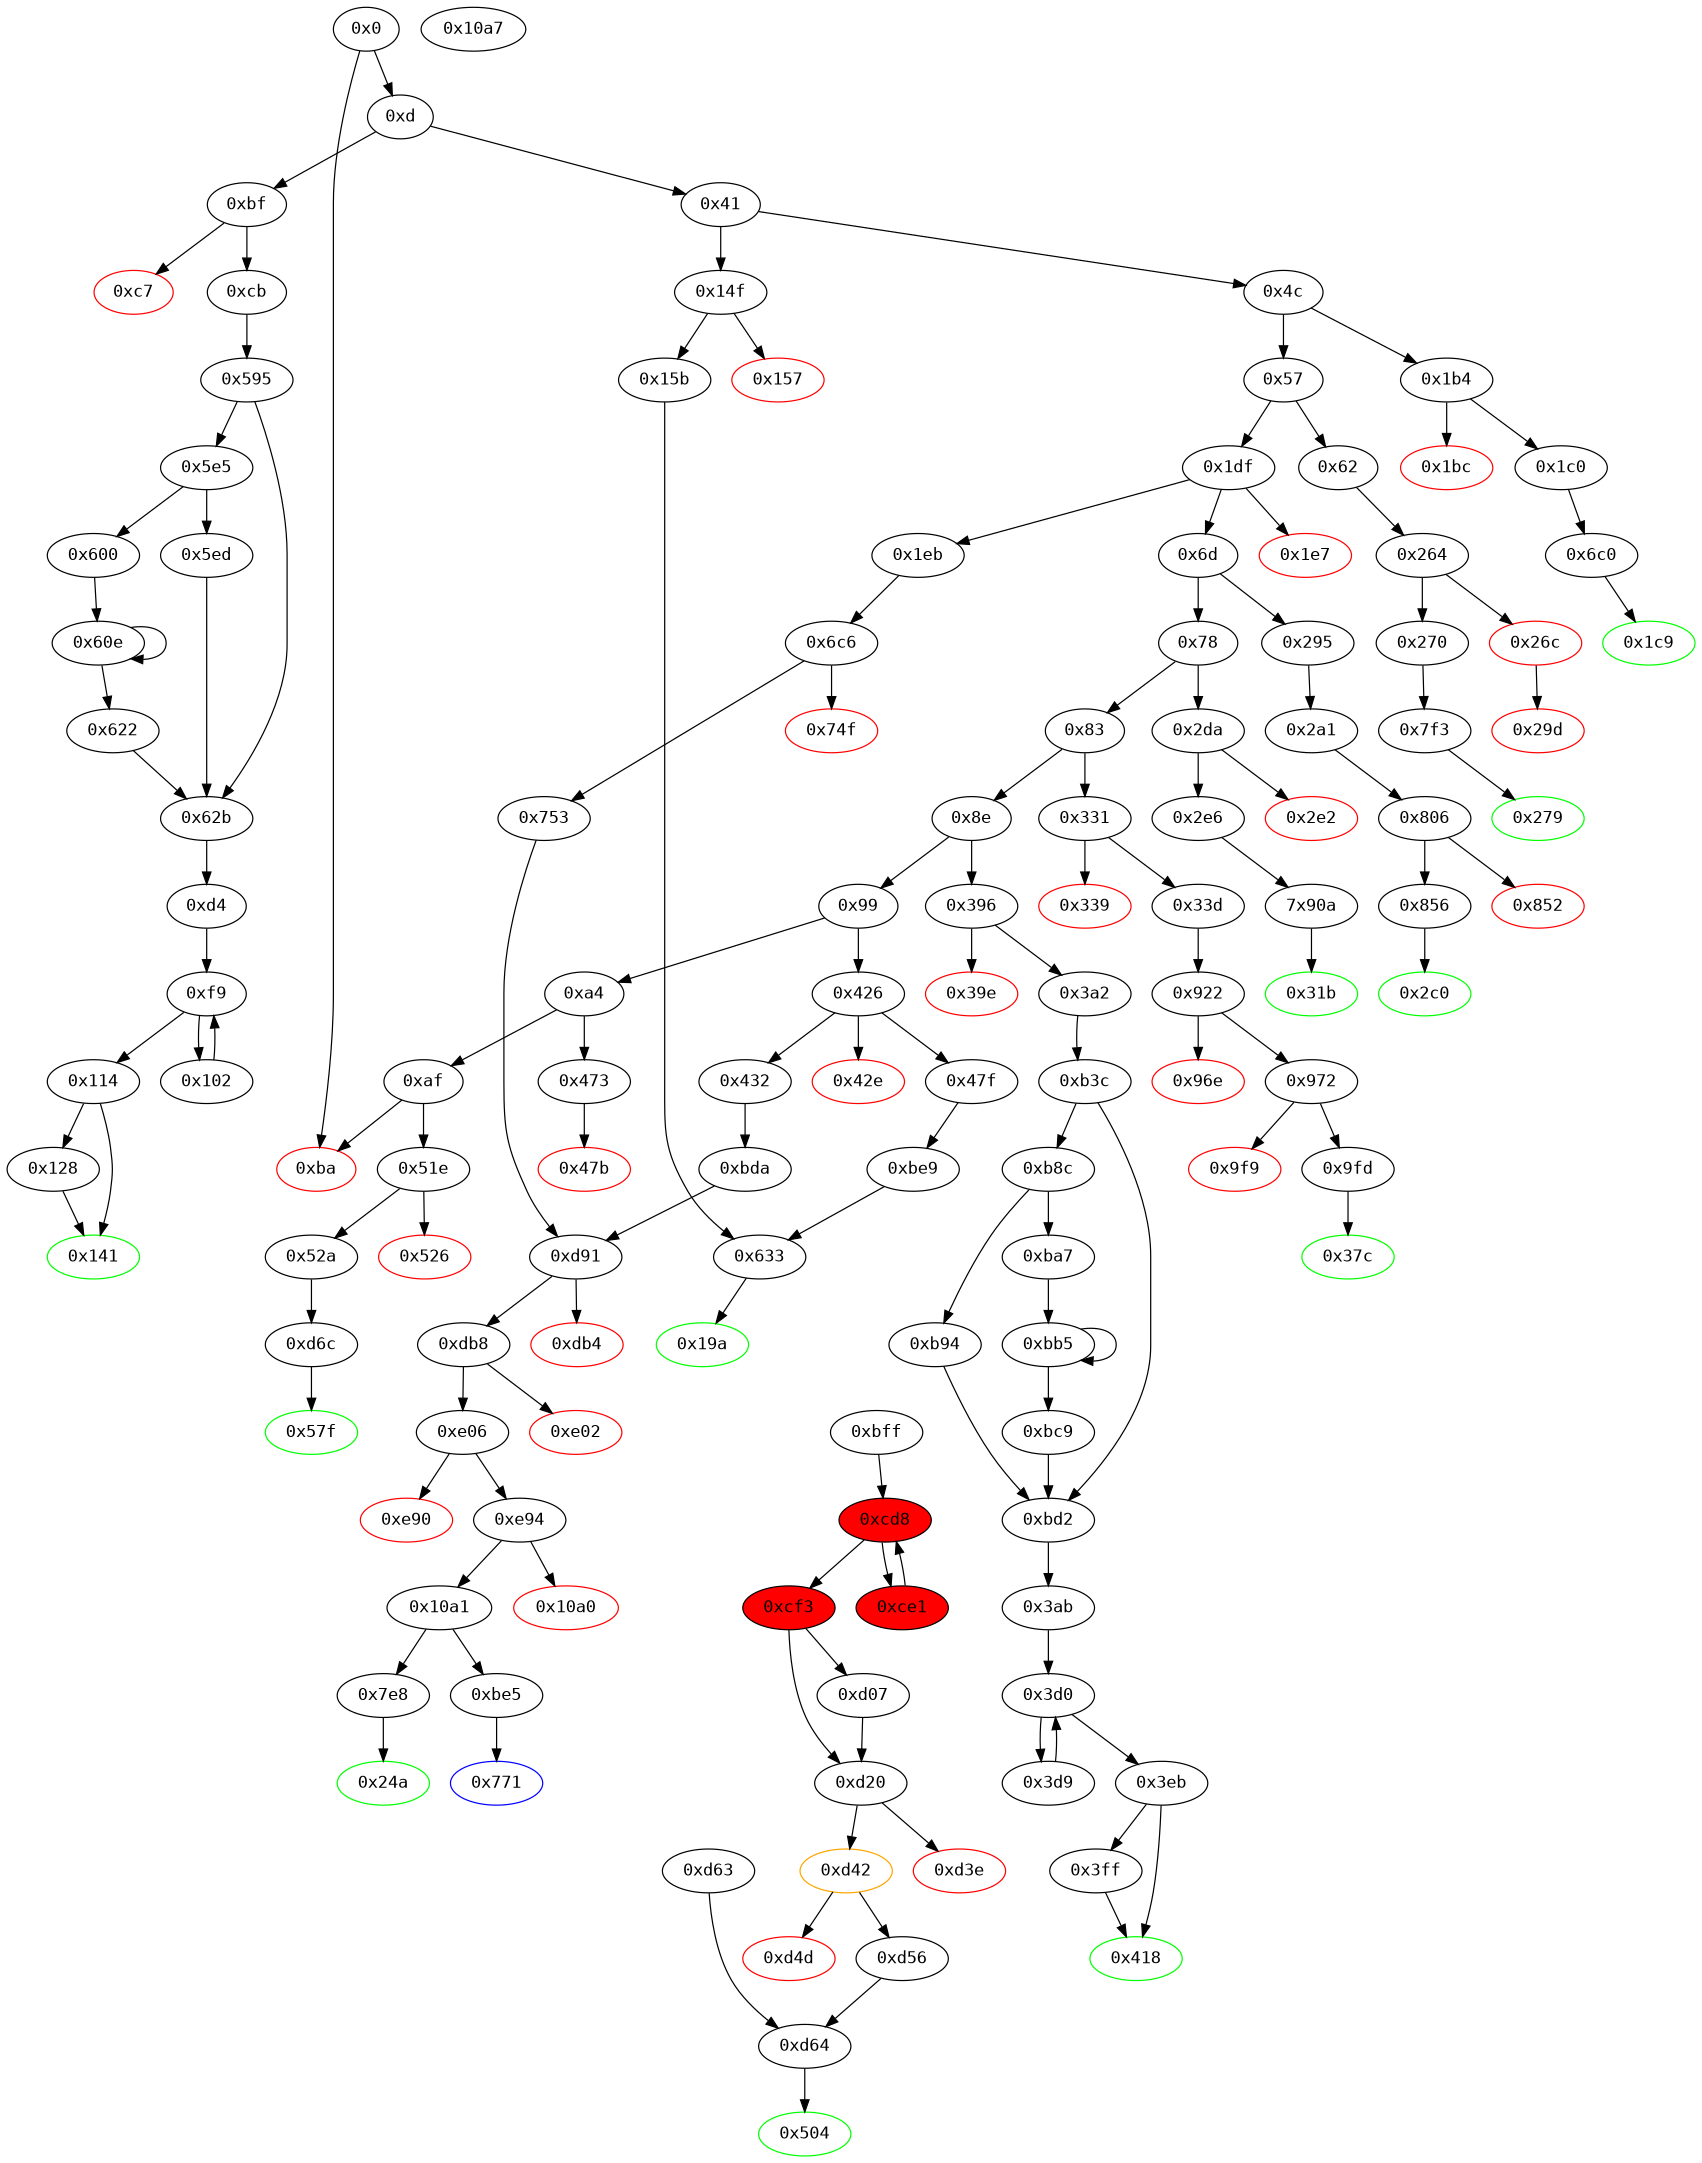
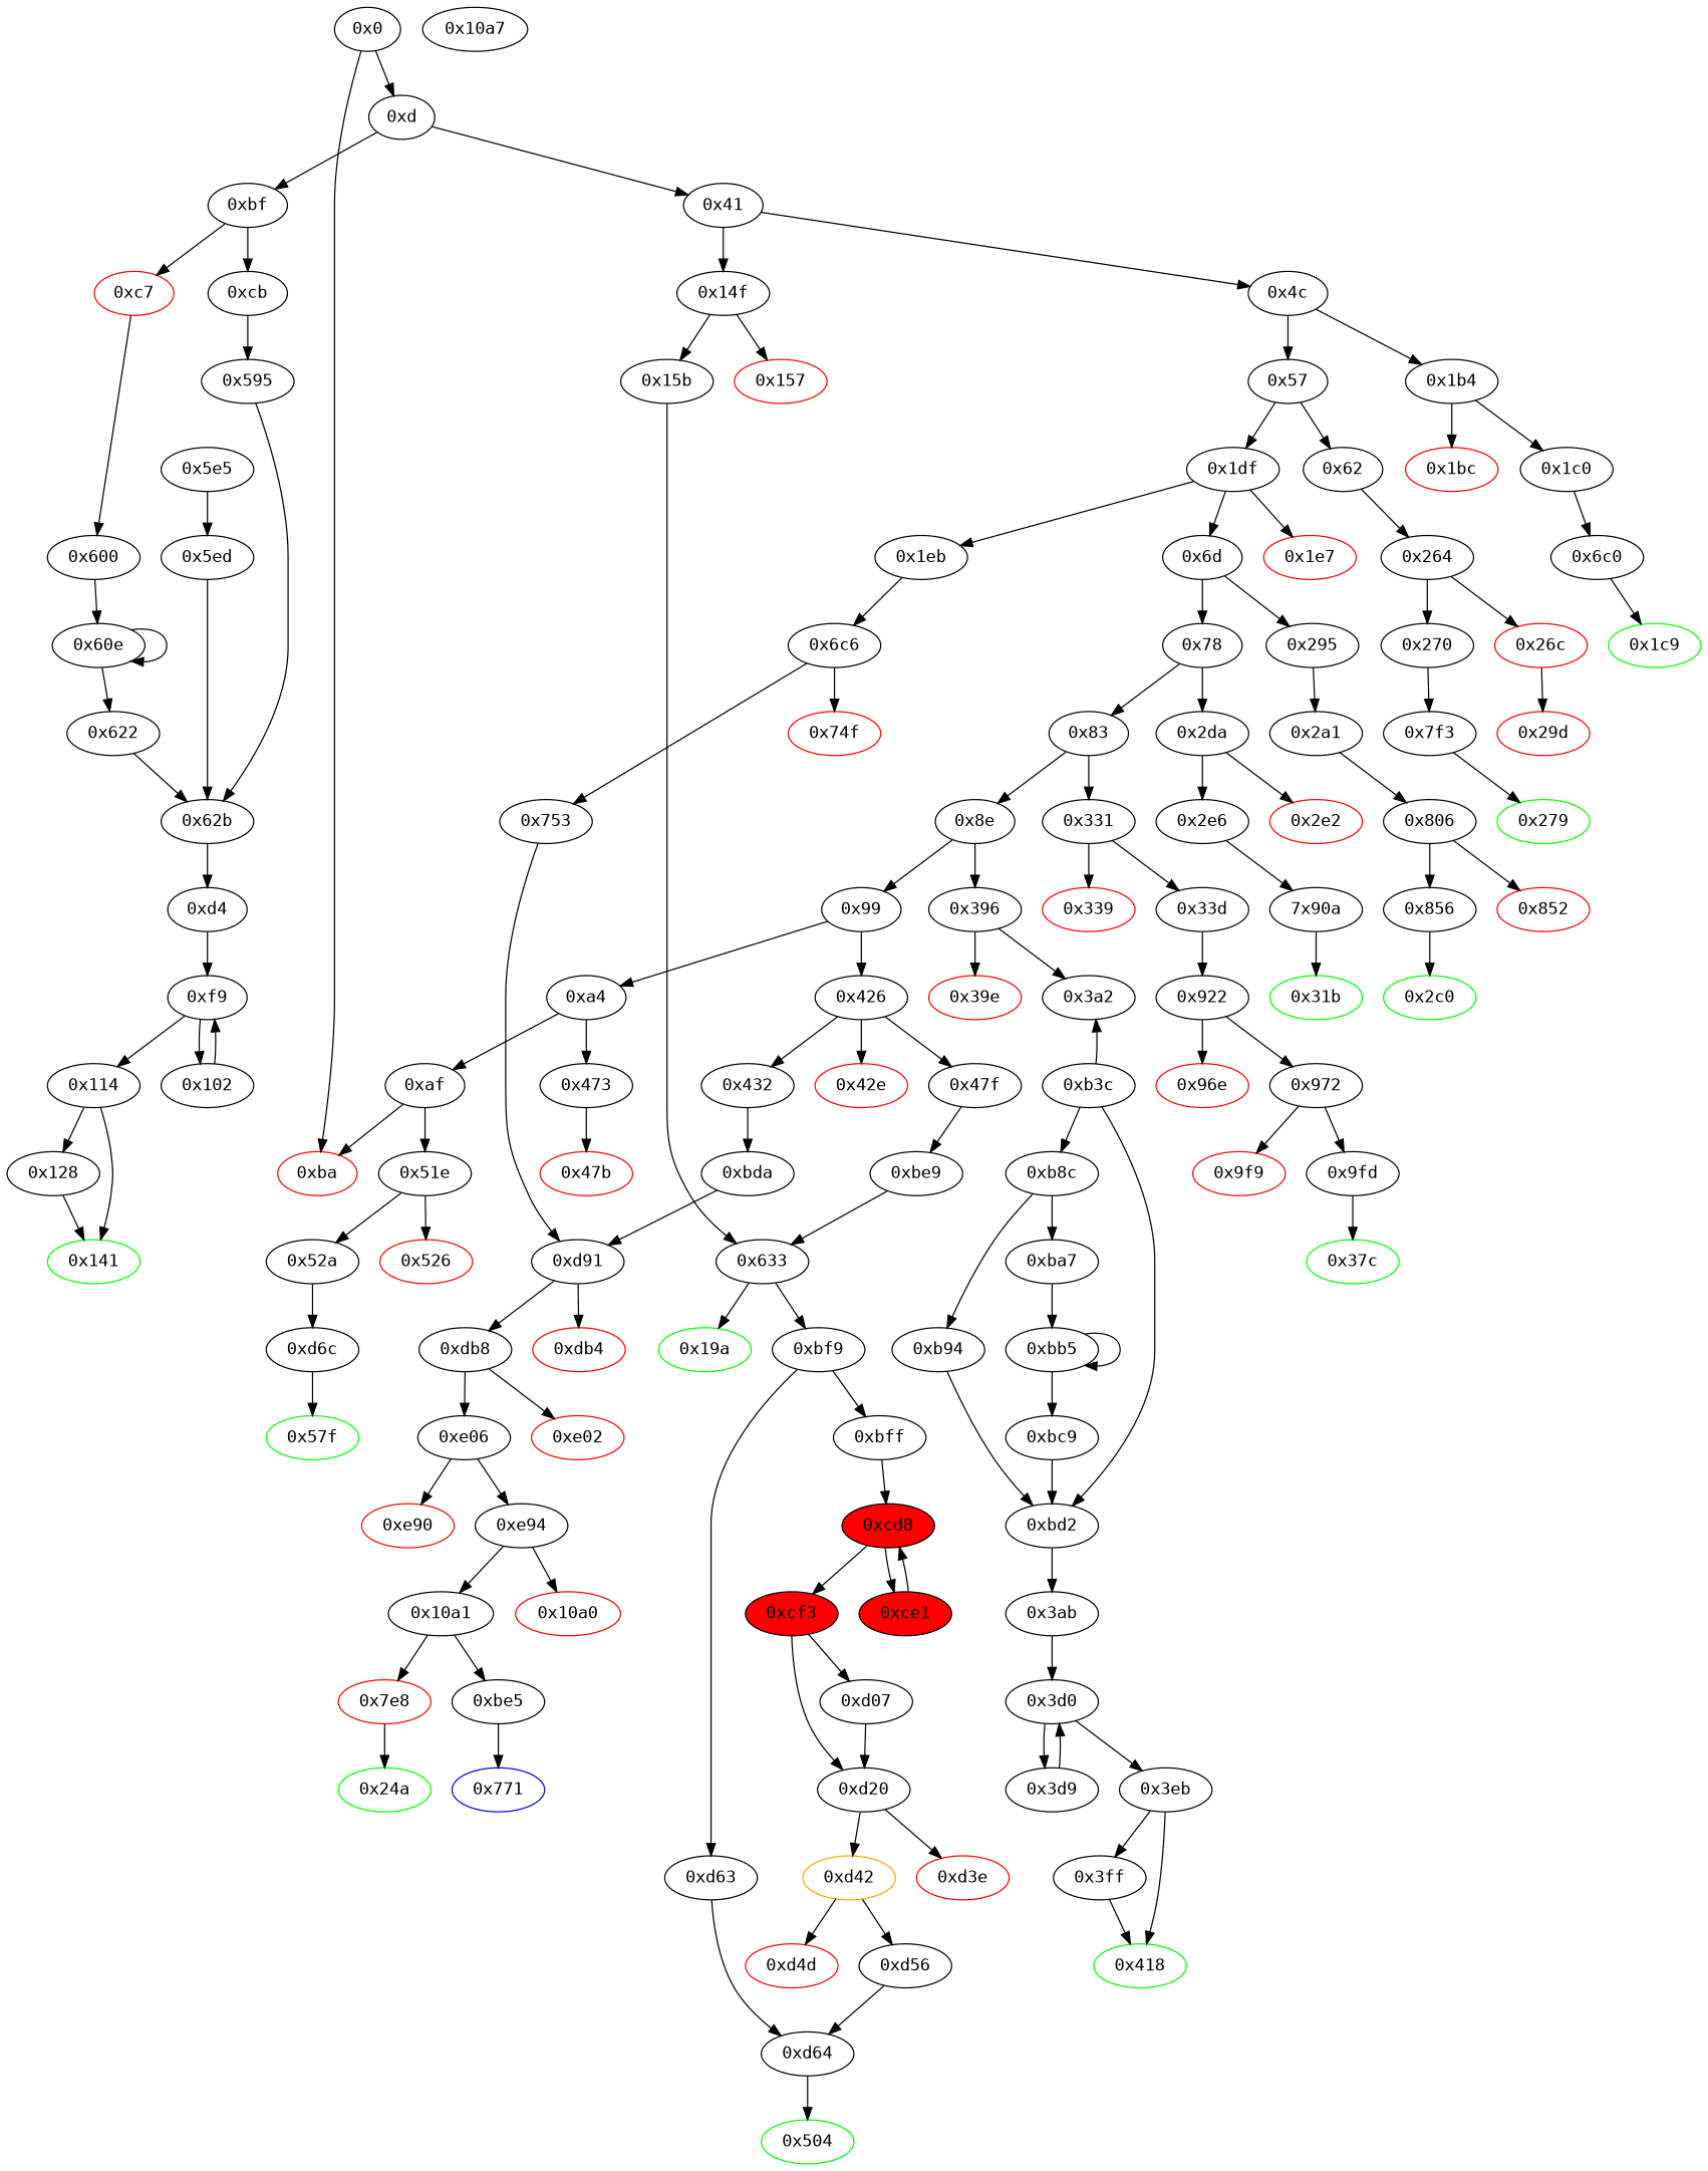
  digraph {
    fontname="DejaVu Sans Mono"
    node [fillcolor=white fontname="DejaVu Sans Mono" style=filled]
    edge [fontname="DejaVu Sans Mono"]
    "0xa4"
    "0xaf"
    "0x473"
    "0xba" [color=red]
    "0x51e"
    "0x47b" [color=red]
    "0x42e" [color=red]
    "0x426"
    "0x432"
    "0x47f"
    "0xbda"
    "0x24a" [color=green]
-   "0x7e8"
+   "0x7e8" [color=red]
    "0xba7"
    "0xbb5"
    "0xbc9"
    "0xb3c"
    "0xbd2"
    "0xb8c"
    "0x3ab"
    "0xb94"
    "0x157" [color=red]
    "0x3d0"
    "0x3d9"
    "0x3eb"
    "0x3ff"
    "0x418" [color=green]
    "0xd3e" [color=red]
    "0xd20"
    "0xd42" [color=orange]
    "0xd4d" [color=red]
    "0xd56"
    "0x96e" [color=red]
    "0x922"
    "0x972"
    "0x9f9" [color=red]
    "0x9fd"
    "0x19a" [color=green]
    "0x52a"
    "0x526" [color=red]
    "0x1eb"
    "0x6c6"
    "0x753"
    "0x74f" [color=red]
    "0x633"
+   "0xbf9"
    "0xd63"
    "0xbff"
    "0x10a1"
    "0xbe5"
    n51 [color=blue label="0x771"]
    "0x141" [color=green]
    "0x114"
    "0x128"
    "0x5ed"
    "0x62b"
    "0xd4"
    "0x622"
    "0x595"
    "0x5e5"
    "0x600"
    "0xc7" [color=red]
    "0xbf"
    "0xcb"
    "0x0"
    "0xd"
    "0x41"
    "0x83"
    "0x8e"
    "0x331"
    "0x99"
    "0x396"
    "0x33d"
    "0x339" [color=red]
    "0xd91"
    "0xdb4" [color=red]
    "0xdb8"
    "0xcd8" [fillcolor=red]
    "0xcf3" [fillcolor=red]
    "0xce1" [fillcolor=red]
    "0xd07"
    "0x4c"
    "0x57"
    "0x1b4"
    "0x62"
    "0x1df"
    "0x1c0"
    "0x1bc" [color=red]
    "0xe02" [color=red]
    "0x2c0" [color=green]
    "0x852" [color=red]
    "0x6c0"
    "0x1c9" [color=green]
    "0x39e" [color=red]
    "0x2da"
    "0x2e6"
    "0x2e2" [color=red]
    n98 [label="7x90a"]
    "0x295"
    "0x2a1"
    "0x806"
    "0x29d" [color=red]
    "0xf9"
    "0x102"
    "0x14f"
    "0x15b"
    "0x264"
    "0x6d"
    "0x78"
    "0x270"
    "0x26c" [color=red]
    "0x31b" [color=green]
    "0x60e"
    "0xbe9"
    "0x279" [color=green]
    "0x7f3"
    "0x3a2"
    "0xe06"
    "0xe94"
    "0xe90" [color=red]
    "0x10a0" [color=red]
    "0xd64"
    "0x504" [color=green]
    "0x37c" [color=green]
    "0x856"
    "0x10a7"
    "0x57f" [color=green]
    "0xd6c"
    "0x1e7" [color=red]
    "0xa4" -> "0xaf"
    "0xa4" -> "0x473"
    "0xaf" -> "0xba"
    "0xaf" -> "0x51e"
    "0x473" -> "0x47b"
    "0x51e" -> "0x52a"
    "0x51e" -> "0x526"
    "0x426" -> "0x42e"
    "0x426" -> "0x432"
    "0x426" -> "0x47f"
    "0x432" -> "0xbda"
    "0x47f" -> "0xbe9"
    "0xbda" -> "0xd91"
    "0x7e8" -> "0x24a"
    "0xba7" -> "0xbb5"
    "0xbb5" -> "0xbb5"
    "0xbb5" -> "0xbc9"
    "0xbc9" -> "0xbd2"
    "0xb3c" -> "0xbd2"
    "0xb3c" -> "0xb8c"
    "0xbd2" -> "0x3ab"
    "0xb8c" -> "0xba7"
    "0xb8c" -> "0xb94"
    "0x3ab" -> "0x3d0"
    "0xb94" -> "0xbd2"
    "0x3d0" -> "0x3d9"
    "0x3d0" -> "0x3eb"
    "0x3d9" -> "0x3d0"
    "0x3eb" -> "0x3ff"
    "0x3eb" -> "0x418"
    "0x3ff" -> "0x418"
    "0xd20" -> "0xd3e"
    "0xd20" -> "0xd42"
    "0xd42" -> "0xd4d"
    "0xd42" -> "0xd56"
    "0xd56" -> "0xd64"
    "0x922" -> "0x96e"
    "0x922" -> "0x972"
    "0x972" -> "0x9f9"
    "0x972" -> "0x9fd"
    "0x9fd" -> "0x37c"
    "0x52a" -> "0xd6c"
    "0x1eb" -> "0x6c6"
    "0x6c6" -> "0x753"
    "0x6c6" -> "0x74f"
    "0x753" -> "0xd91"
    "0x633" -> "0x19a"
+   "0x633" -> "0xbf9"
+   "0xbf9" -> "0xd63"
+   "0xbf9" -> "0xbff"
    "0xd63" -> "0xd64"
    "0xbff" -> "0xcd8"
    "0x10a1" -> "0x7e8"
    "0x10a1" -> "0xbe5"
    "0xbe5" -> n51
    "0x114" -> "0x141"
    "0x114" -> "0x128"
    "0x128" -> "0x141"
    "0x5ed" -> "0x62b"
    "0x62b" -> "0xd4"
    "0xd4" -> "0xf9"
    "0x622" -> "0x62b"
    "0x595" -> "0x62b"
-   "0x595" -> "0x5e5"
    "0x5e5" -> "0x5ed"
-   "0x5e5" -> "0x600"
+   "0xc7" -> "0x600"
    "0x600" -> "0x60e"
    "0xbf" -> "0xc7"
    "0xbf" -> "0xcb"
    "0xcb" -> "0x595"
    "0x0" -> "0xba"
    "0x0" -> "0xd"
    "0xd" -> "0xbf"
    "0xd" -> "0x41"
    "0x41" -> "0x4c"
    "0x41" -> "0x14f"
    "0x83" -> "0x8e"
    "0x83" -> "0x331"
    "0x8e" -> "0x99"
    "0x8e" -> "0x396"
    "0x331" -> "0x33d"
    "0x331" -> "0x339"
    "0x99" -> "0xa4"
    "0x99" -> "0x426"
    "0x396" -> "0x39e"
    "0x396" -> "0x3a2"
    "0x33d" -> "0x922"
    "0xd91" -> "0xdb4"
    "0xd91" -> "0xdb8"
    "0xdb8" -> "0xe02"
    "0xdb8" -> "0xe06"
    "0xcd8" -> "0xcf3"
    "0xcd8" -> "0xce1"
    "0xcf3" -> "0xd20"
    "0xcf3" -> "0xd07"
    "0xce1" -> "0xcd8"
    "0xd07" -> "0xd20"
    "0x4c" -> "0x57"
    "0x4c" -> "0x1b4"
    "0x57" -> "0x62"
    "0x57" -> "0x1df"
    "0x1b4" -> "0x1c0"
    "0x1b4" -> "0x1bc"
    "0x62" -> "0x264"
    "0x1df" -> "0x1eb"
    "0x1df" -> "0x6d"
    "0x1df" -> "0x1e7"
    "0x1c0" -> "0x6c0"
    "0x6c0" -> "0x1c9"
    "0x2da" -> "0x2e6"
    "0x2da" -> "0x2e2"
    "0x2e6" -> n98
    n98 -> "0x31b"
    "0x295" -> "0x2a1"
    "0x2a1" -> "0x806"
    "0x806" -> "0x852"
    "0x806" -> "0x856"
    "0xf9" -> "0x114"
    "0xf9" -> "0x102"
    "0x102" -> "0xf9"
    "0x14f" -> "0x157"
    "0x14f" -> "0x15b"
    "0x15b" -> "0x633"
    "0x264" -> "0x270"
    "0x264" -> "0x26c"
    "0x6d" -> "0x295"
    "0x6d" -> "0x78"
    "0x78" -> "0x83"
    "0x78" -> "0x2da"
    "0x270" -> "0x7f3"
    "0x26c" -> "0x29d"
    "0x60e" -> "0x622"
    "0x60e" -> "0x60e"
    "0xbe9" -> "0x633"
    "0x7f3" -> "0x279"
-   "0x3a2" -> "0xb3c"
+   "0xb3c" -> "0x3a2"
    "0xe06" -> "0xe94"
    "0xe06" -> "0xe90"
    "0xe94" -> "0x10a1"
    "0xe94" -> "0x10a0"
    "0xd64" -> "0x504"
    "0x856" -> "0x2c0"
    "0xd6c" -> "0x57f"
  }
